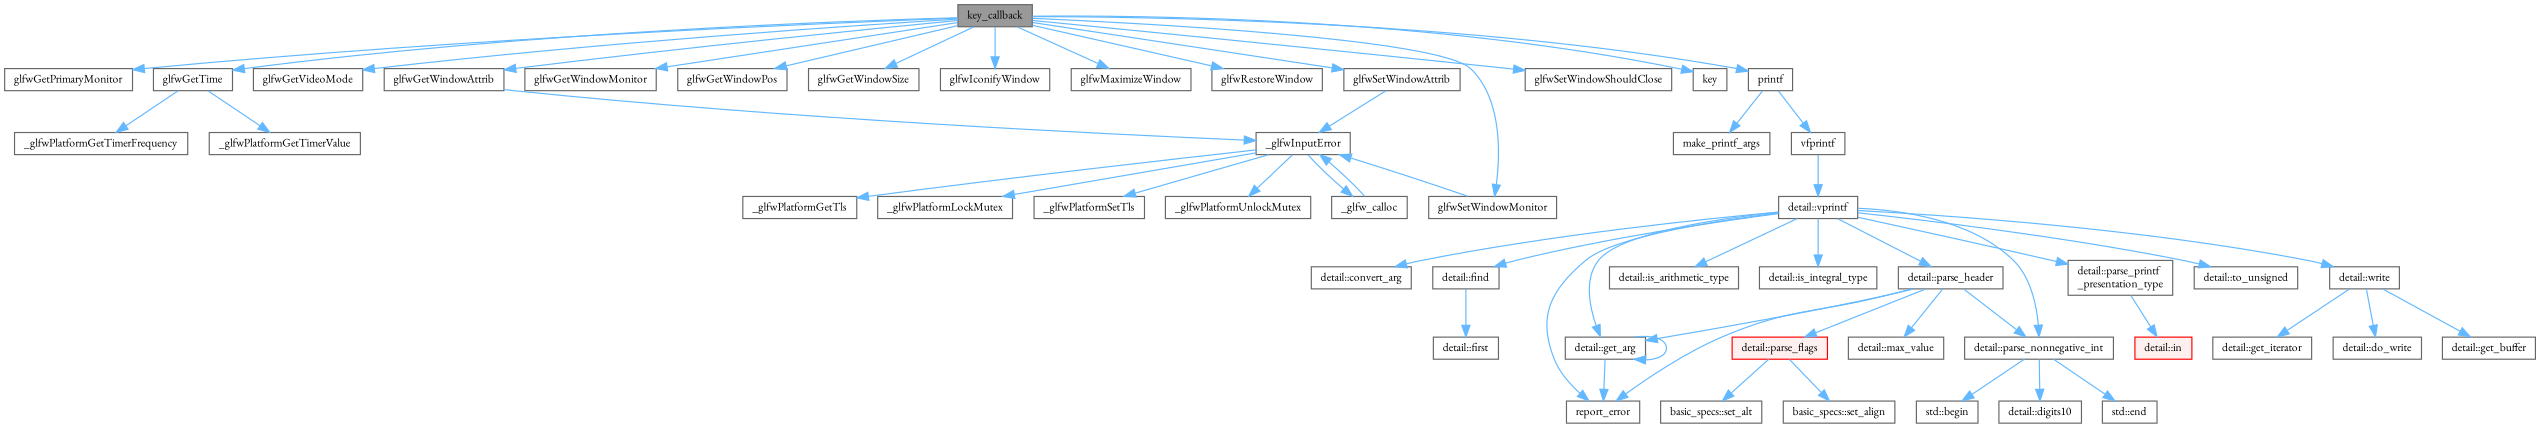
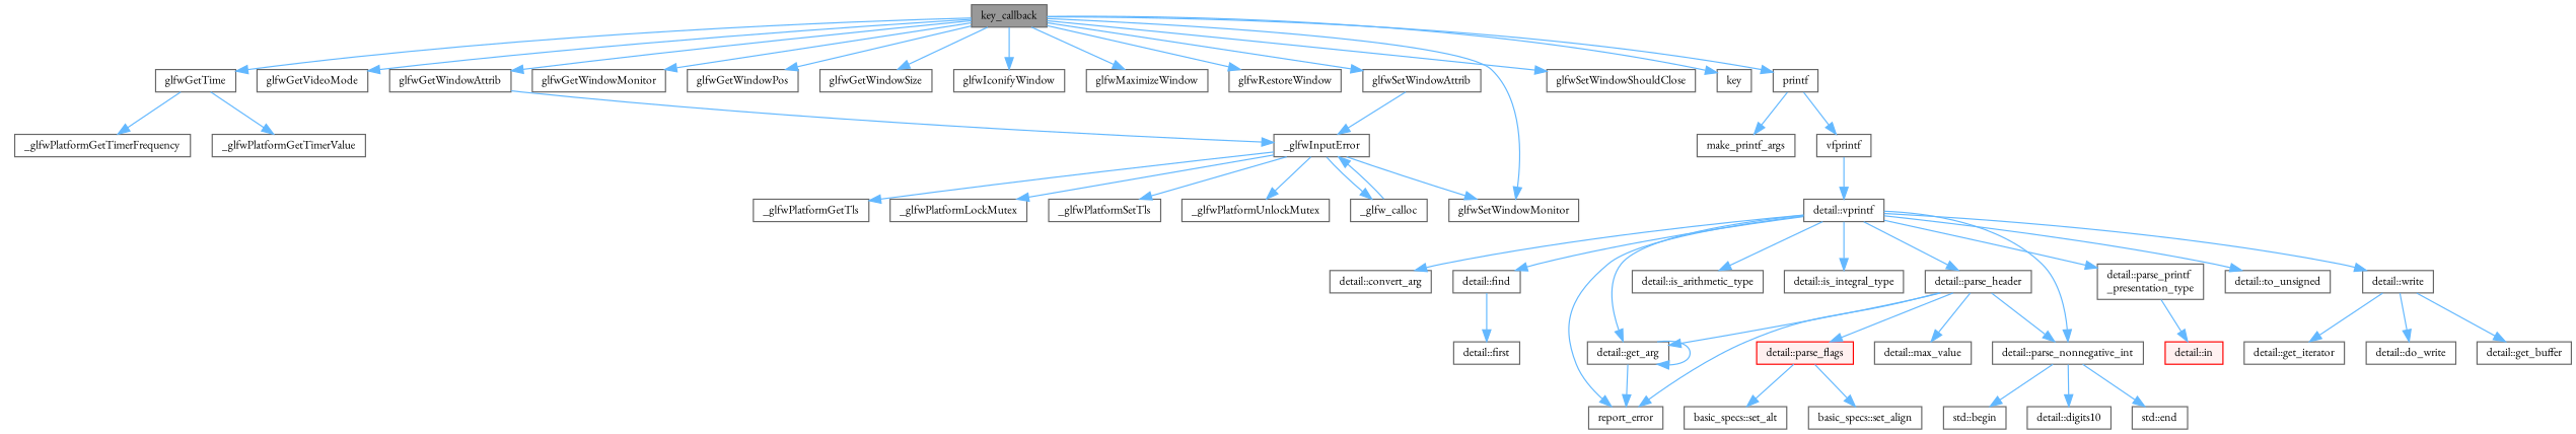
  digraph {
    fontname="EB Garamond"
    rankdir=TB
    node [color=grey40 fillcolor=white fontname="EB Garamond" fontsize=10 shape=box style=filled]
    edge [color=steelblue1 fontname="EB Garamond" fontsize=10 labelfontname=Helvetica labelfontsize=10 style=solid]
    n1 [color=gray40 fillcolor=grey60 fontcolor=black height=0.2 label=key_callback width=0.4]
-   n2 [height=0.2 label=glfwGetPrimaryMonitor width=0.4]
    n3 [height=0.2 label=glfwGetTime width=0.4]
    n4 [height=0.2 label=glfwGetVideoMode width=0.4]
    n5 [height=0.2 label=glfwGetWindowAttrib width=0.4]
    n6 [height=0.2 label=glfwGetWindowMonitor width=0.4]
    n7 [height=0.2 label=glfwGetWindowPos width=0.4]
    n8 [height=0.2 label=glfwGetWindowSize width=0.4]
    n9 [height=0.2 label=glfwIconifyWindow width=0.4]
    n10 [height=0.2 label=glfwMaximizeWindow width=0.4]
    n11 [height=0.2 label=glfwRestoreWindow width=0.4]
    n12 [height=0.2 label=glfwSetWindowAttrib width=0.4]
    n13 [height=0.2 label=glfwSetWindowMonitor width=0.4]
    n14 [height=0.2 label=glfwSetWindowShouldClose width=0.4]
    n15 [height=0.2 label=key width=0.4]
    n16 [height=0.2 label=printf width=0.4]
    n17 [height=0.2 label=_glfwPlatformGetTimerFrequency width=0.4]
    n18 [height=0.2 label=_glfwPlatformGetTimerValue width=0.4]
    n19 [height=0.2 label=_glfwInputError width=0.4]
    n20 [height=0.2 label=make_printf_args width=0.4]
    n21 [height=0.2 label=vfprintf width=0.4]
    n22 [height=0.2 label=_glfw_calloc width=0.4]
    n23 [height=0.2 label=_glfwPlatformGetTls width=0.4]
    n24 [height=0.2 label=_glfwPlatformLockMutex width=0.4]
    n25 [height=0.2 label=_glfwPlatformSetTls width=0.4]
    n26 [height=0.2 label=_glfwPlatformUnlockMutex width=0.4]
    n27 [height=0.2 label="detail::vprintf" width=0.4]
    n28 [height=0.2 label="detail::convert_arg" width=0.4]
    n29 [height=0.2 label="detail::find" width=0.4]
    n30 [height=0.2 label="detail::get_arg" width=0.4]
    n31 [height=0.2 label=report_error width=0.4]
    n32 [height=0.2 label="detail::is_arithmetic_type" width=0.4]
    n33 [height=0.2 label="detail::is_integral_type" width=0.4]
    n34 [height=0.2 label="detail::parse_header" width=0.4]
    n35 [height=0.2 label="detail::parse_nonnegative_int" width=0.4]
    n36 [height=0.2 label="detail::parse_printf\l_presentation_type" width=0.4]
    n37 [height=0.2 label="detail::to_unsigned" width=0.4]
    n38 [height=0.2 label="detail::write" width=0.4]
    n39 [height=0.2 label="detail::first" width=0.4]
    n40 [height=0.2 label="detail::max_value" width=0.4]
    n41 [color=red fillcolor="#FFF0F0" height=0.2 label="detail::parse_flags" width=0.4]
    n42 [height=0.2 label="std::begin" width=0.4]
    n43 [height=0.2 label="detail::digits10" width=0.4]
    n44 [height=0.2 label="std::end" width=0.4]
    n45 [color=red fillcolor="#FFF0F0" height=0.2 label="detail::in" width=0.4]
    n46 [height=0.2 label="detail::do_write" width=0.4]
    n47 [height=0.2 label="detail::get_buffer" width=0.4]
    n48 [height=0.2 label="detail::get_iterator" width=0.4]
    n49 [height=0.2 label="basic_specs::set_align" width=0.4]
    n50 [height=0.2 label="basic_specs::set_alt" width=0.4]
-   n1 -> n2
    n1 -> n3
    n1 -> n4
    n1 -> n5
    n1 -> n6
    n1 -> n7
    n1 -> n8
    n1 -> n9
    n1 -> n10
    n1 -> n11
    n1 -> n12
    n1 -> n13
    n1 -> n14
    n1 -> n15
    n1 -> n16
    n3 -> n17
    n3 -> n18
    n5 -> n19
    n12 -> n19
-   n13 -> n19
+   n19 -> n13
    n16 -> n20
    n16 -> n21
    n19 -> n22
    n19 -> n23
    n19 -> n24
    n19 -> n25
    n19 -> n26
    n21 -> n27
    n22 -> n19
    n27 -> n28
    n27 -> n29
    n27 -> n30
    n27 -> n31
    n27 -> n32
    n27 -> n33
    n27 -> n34
    n27 -> n35
    n27 -> n36
    n27 -> n37
    n27 -> n38
    n29 -> n39
    n30 -> n30
    n30 -> n31
    n34 -> n30
    n34 -> n31
    n34 -> n35
    n34 -> n40
    n34 -> n41
    n35 -> n42
    n35 -> n43
    n35 -> n44
    n36 -> n45
    n38 -> n46
    n38 -> n47
    n38 -> n48
    n41 -> n49
    n41 -> n50
  }
